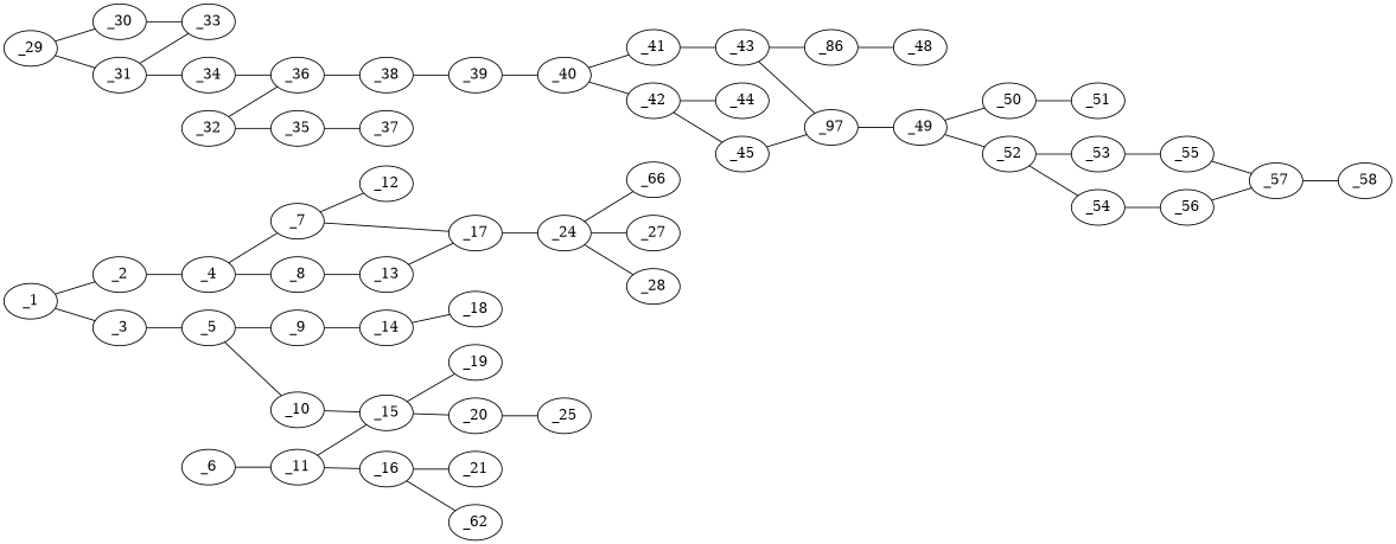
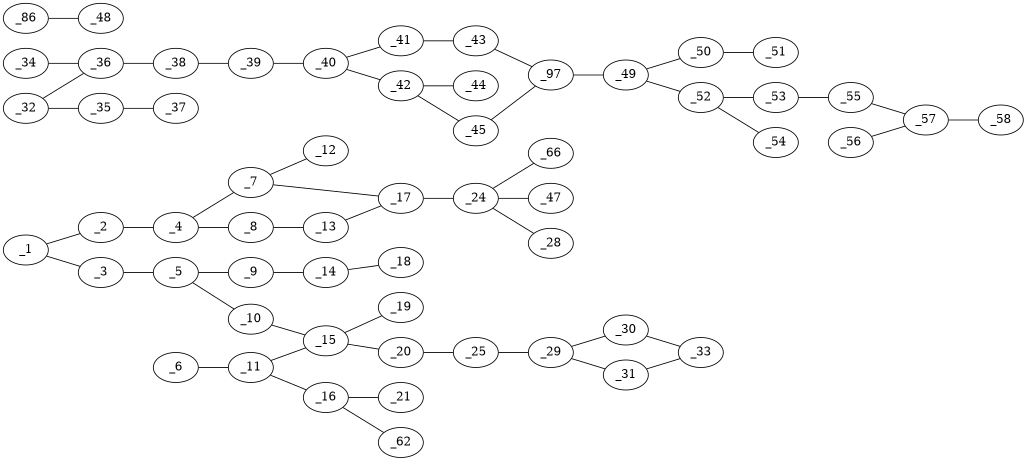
  graph {
    rankdir=LR
    node [charge=0 chem=1 symbol="C  " x=16.7224 y=1]
    edge [valence=1]
    _1 [chem=4 symbol="N  " x=18.4545 y=-2]
    _2 [chem=4 symbol="N  " x=19.3205 y=-1.5]
    _3 [x=17.5884 y=-1.5]
    _4 [x=20.1865 y=-2]
    _5 [y=-2]
    _7 [x=20.1865 y=-3]
    _8 [x=21.0525 y=-1.5]
    _9 [chem=4 symbol="N  " y=-3]
    _10 [x=15.8564 y=-1.5]
    _6 [x=17.5884 y=-0.5]
    _11 [y=0]
    _12 [x=21.0525 y=-3.5]
    _17 [x=21.9186 y=-3]
    _13 [x=21.9186 y=-2]
    _14 [x=15.8564 y=-3.5]
    _15 [x=15.8564 y=-0.5]
    _16 [chem=5 symbol="S  "]
    _18 [x=15.8564 y=-4.5]
    _19 [chem=2 symbol="O  " x=14.9904 y=-3]
    _20 [chem=4 symbol="N  " x=14.9904 y=0]
    _21 [chem=2 symbol="O  " y=2]
    n22 [chem=2 label=_62 symbol="O  " x=15.7224]
    _24 [chem=5 symbol="S  " x=22.7846 y=-3.5]
    _25 [chem=4 symbol="N  " x=14.1243 y=-0.5]
    n25 [chem=2 label=_66 symbol="O  " x=23.6506 y=-4]
-   _27 [chem=2 symbol="O  " x=22.2846 y=-4.3661]
+   _27 [chem=2 symbol="O  " x=22.2846 y=-4.3661 label=_47]
    _28 [chem=2 symbol="O  " x=23.2846 y=-2.634]
    _29 [x=13.2583 y=0]
    _30 [x=13.2583]
    _31 [x=12.3923 y=-0.5]
    _33 [x=12.3923 y=-1.5]
    _34 [x=11.5263 y=0]
    _32 [x=12.3923 y=1.5]
    _35 [chem=2 symbol="O  " x=12.3923 y=2.5]
    _36 [x=11.5263]
    _37 [x=11.5263 y=3]
    _38 [chem=4 symbol="N  " x=10.6602 y=1.5]
    _39 [chem=4 symbol="N  " x=9.7942]
    _40 [x=8.9282 y=1.5]
    _41 [x=8.9282 y=2.5]
    _42 [x=8.0622]
    _43 [x=8.0622 y=3]
    _44 [x=8.0622 y=0]
    _45 [x=7.1961 y=1.5]
    n45 [chem=2 label=_86 symbol="O  " x=8.0622 y=4]
    n46 [label=_97 x=7.1961 y=2.5]
    _48 [x=7.1962 y=4.5]
    _49 [chem=4 symbol="N  " x=6.3301 y=3]
    _50 [x=5.4641 y=2.5]
    _52 [x=4.5981 y=3]
    _51 [chem=2 symbol="O  " x=5.4641 y=1.5]
    _53 [x=4.5981 y=4]
    _54 [x=3.732 y=2.5]
    _55 [x=3.7321 y=4.5]
    _56 [x=2.866 y=3]
    _57 [x=2.866 y=4]
    _58 [chem=4 symbol="N  " x=2 y=4.5]
    _1 -- _2 [valence=2]
    _1 -- _3
    _2 -- _4
    _3 -- _5 [valence=2]
    _4 -- _7 [valence=2]
    _4 -- _8
    _5 -- _9
    _5 -- _10
    _7 -- _12
    _7 -- _17 [valence=2]
    _8 -- _13 [valence=2]
    _9 -- _14
    _10 -- _15 [valence=2]
    _6 -- _11 [valence=2]
    _11 -- _15
    _11 -- _16
    _17 -- _24
    _13 -- _17
    _14 -- _18
    _15 -- _19 [valence=2]
    _15 -- _20
    _16 -- _21 [valence=2]
    _16 -- n22 [valence=2]
    _20 -- _25 [valence=2]
    _24 -- n25 [valence=2]
    _24 -- _27 [valence=2]
    _24 -- _28
+   _25 -- _29
    _29 -- _30 [valence=2]
    _29 -- _31
    _30 -- _33
    _31 -- _33
-   _31 -- _34 [valence=2]
    _34 -- _36
    _32 -- _35
    _32 -- _36 [valence=2]
    _35 -- _37
    _36 -- _38
    _38 -- _39 [valence=2]
    _39 -- _40
    _40 -- _41 [valence=2]
    _40 -- _42
    _41 -- _43
    _42 -- _44
    _42 -- _45 [valence=2]
-   _43 -- n45
    _43 -- n46 [valence=2]
    _45 -- n46
    n45 -- _48
    n46 -- _49
    _49 -- _50
    _49 -- _52
    _50 -- _51 [valence=2]
    _52 -- _53 [valence=2]
    _52 -- _54
    _53 -- _55
-   _54 -- _56 [valence=2]
    _55 -- _57 [valence=2]
    _56 -- _57
    _57 -- _58
  }
